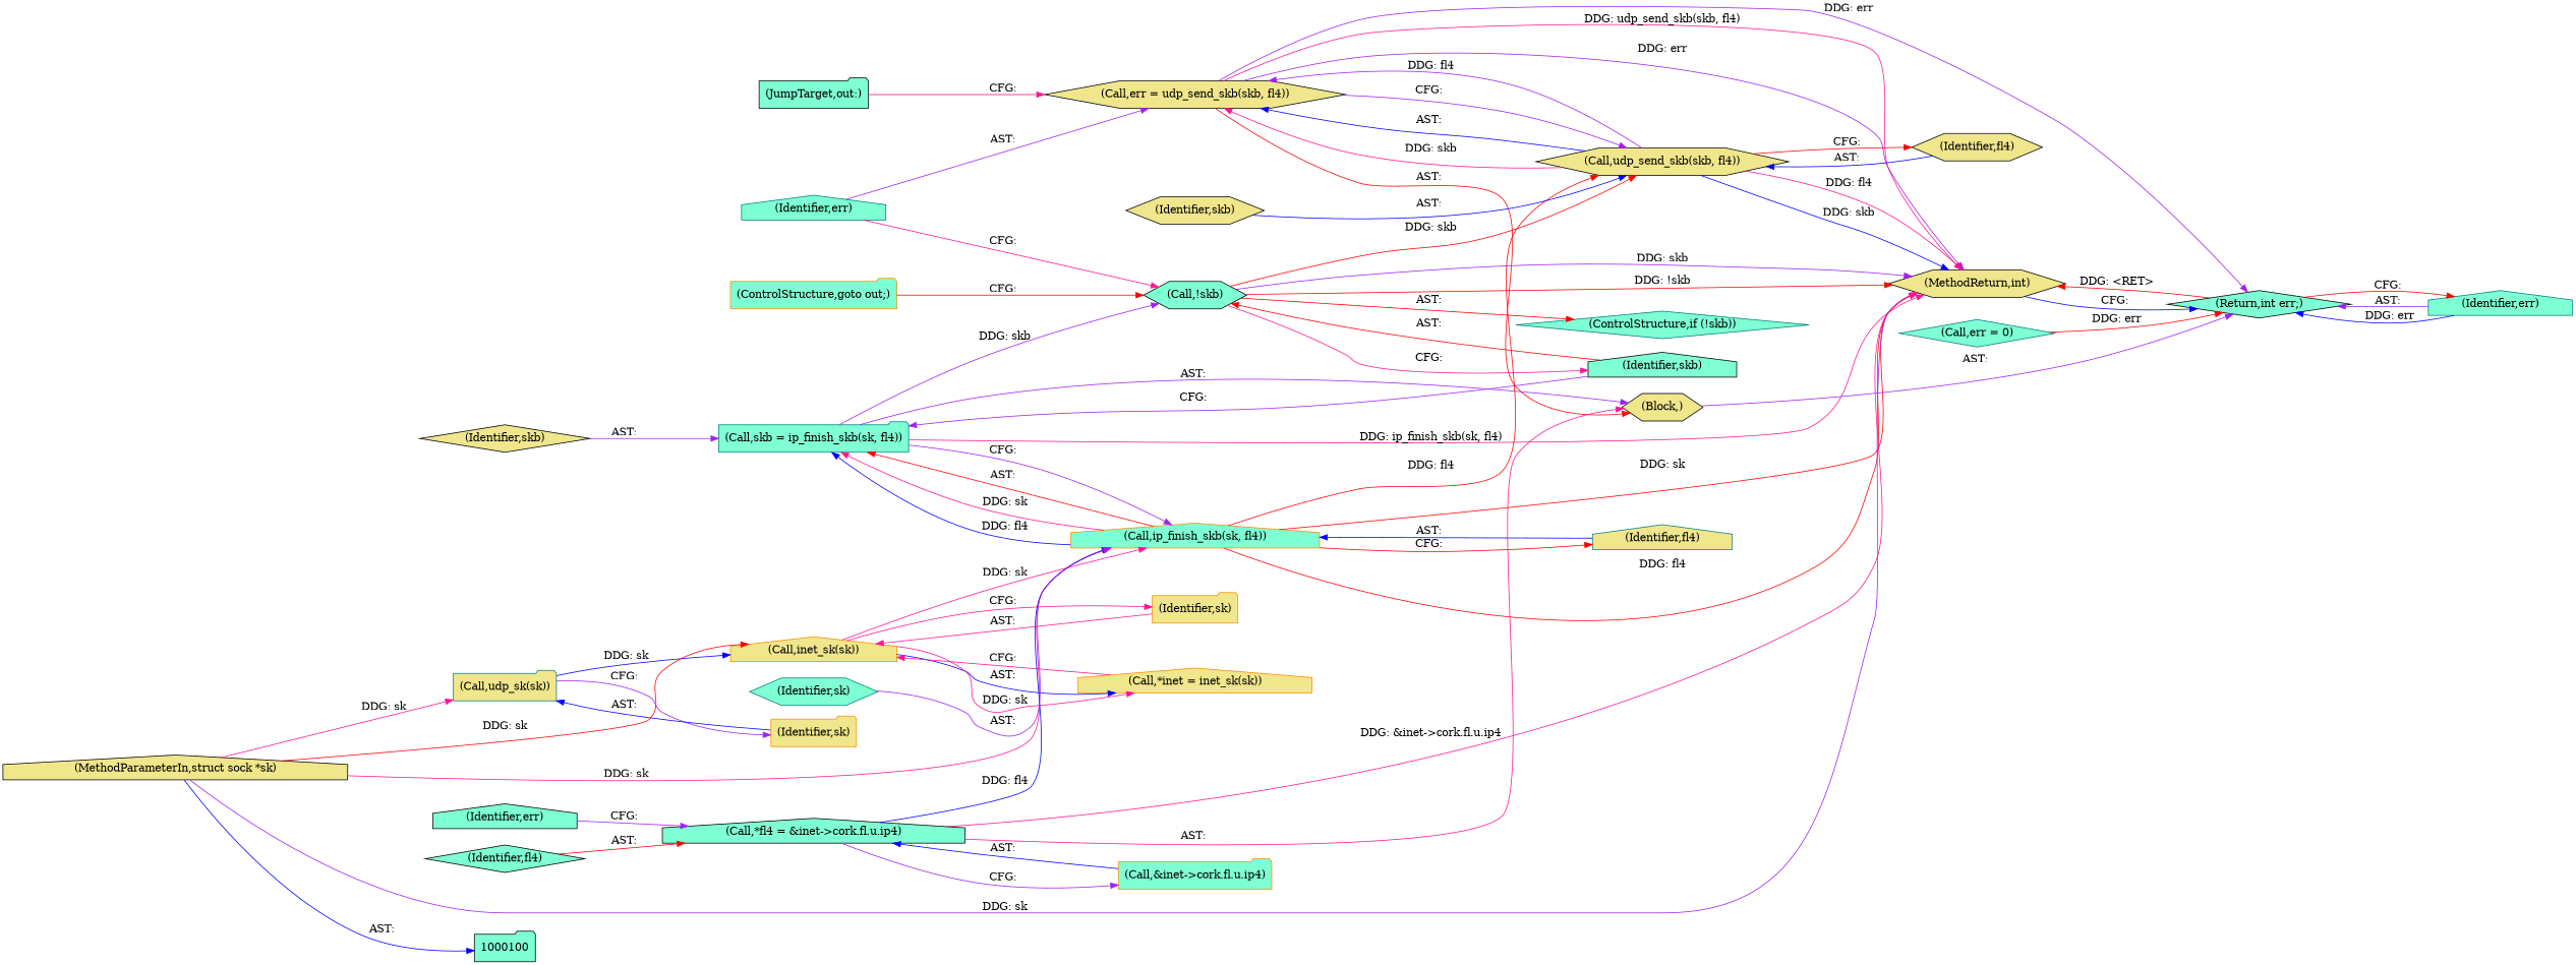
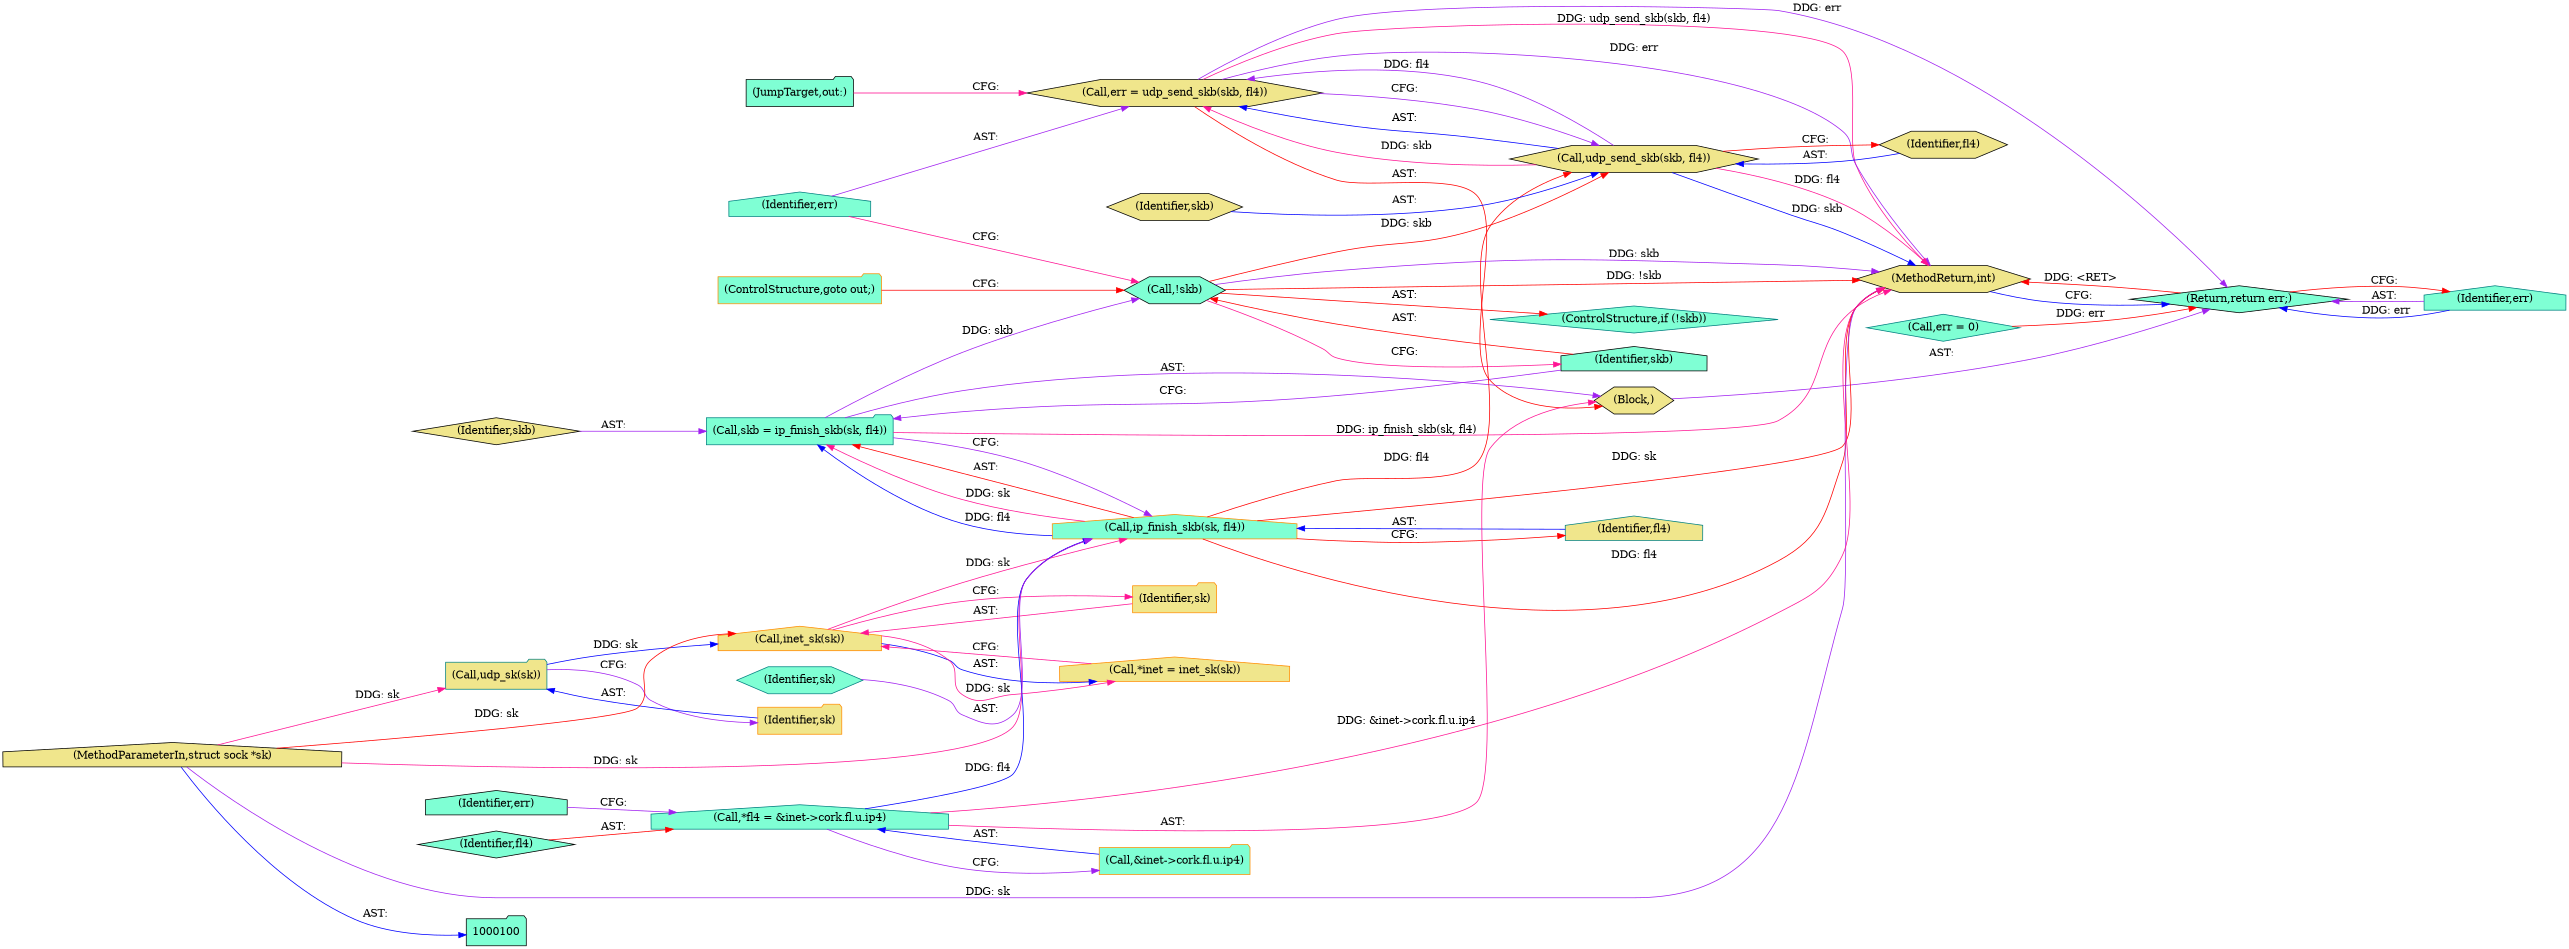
  digraph {
    rankdir=LR
    node [color=black fillcolor=aquamarine shape=house style=filled]
    edge [color=purple]
    n1 [fillcolor=khaki label="(Call,err = udp_send_skb(skb, fl4))" shape=hexagon]
    n2 [fillcolor=khaki label="(Call,udp_send_skb(skb, fl4))" shape=hexagon]
-   n3 [label="(Return,int err;)" shape=diamond]
+   n3 [label="(Return,return err;)" shape=diamond]
    n4 [fillcolor=khaki label="(MethodReturn,int)" shape=hexagon]
    n5 [fillcolor=khaki label="(Block,)" shape=hexagon]
    n6 [fillcolor=khaki label="(Identifier,fl4)" shape=hexagon]
    n7 [color=teal label="(Identifier,err)"]
    n8 [label="(Call,!skb)" shape=hexagon]
    n9 [color=teal label="(ControlStructure,if (!skb))" shape=diamond]
    n10 [label="(Identifier,skb)"]
    n11 [color=teal label="(Call,skb = ip_finish_skb(sk, fl4))" shape=folder]
    n12 [color=darkorange label="(Call,ip_finish_skb(sk, fl4))"]
    n13 [color=teal fillcolor=khaki label="(Identifier,fl4)"]
    n14 [color=darkorange fillcolor=khaki label="(Call,inet_sk(sk))"]
    n15 [color=darkorange fillcolor=khaki label="(Call,*inet = inet_sk(sk))"]
    n16 [color=darkorange fillcolor=khaki label="(Identifier,sk)" shape=folder]
    n17 [color=teal fillcolor=khaki label="(Call,udp_sk(sk))" shape=folder]
    n18 [color=darkorange fillcolor=khaki label="(Identifier,sk)" shape=folder]
    n19 [fillcolor=khaki label="(MethodParameterIn,struct sock *sk)"]
    1000100 [shape=folder]
-   n21 [label="(Call,*fl4 = &inet->cork.fl.u.ip4)"]
+   n21 [color=teal label="(Call,*fl4 = &inet->cork.fl.u.ip4)"]
    n22 [color=darkorange label="(Call,&inet->cork.fl.u.ip4)" shape=folder]
    n23 [color=darkorange label="(ControlStructure,goto out;)" shape=folder]
    n24 [label="(Identifier,err)"]
    n25 [label="(Identifier,fl4)" shape=diamond]
    n26 [label="(JumpTarget,out:)" shape=folder]
    n27 [fillcolor=khaki label="(Identifier,skb)" shape=hexagon]
    n28 [color=teal label="(Identifier,sk)" shape=hexagon]
    n29 [color=teal label="(Identifier,err)"]
    n30 [fillcolor=khaki label="(Identifier,skb)" shape=diamond]
    n31 [color=teal label="(Call,err = 0)" shape=diamond]
    n1 -> n2 [label="CFG: "]
    n1 -> n3 [label="DDG: err"]
    n1 -> n4 [color=deeppink label="DDG: udp_send_skb(skb, fl4)"]
    n1 -> n4 [label="DDG: err"]
    n1 -> n5 [color=red label="AST: "]
    n2 -> n1 [color=blue label="AST: "]
    n2 -> n1 [color=deeppink label="DDG: skb"]
    n2 -> n1 [label="DDG: fl4"]
    n2 -> n4 [color=blue label="DDG: skb"]
    n2 -> n4 [color=deeppink label="DDG: fl4"]
    n2 -> n6 [color=red label="CFG: "]
    n3 -> n4 [color=red label="DDG: <RET>"]
    n3 -> n7 [color=red label="CFG: "]
    n4 -> n3 [color=blue label="CFG: "]
    n5 -> n3 [label="AST: "]
    n6 -> n2 [color=blue label="AST: "]
    n7 -> n3 [label="AST: "]
    n7 -> n3 [color=blue label="DDG: err"]
    n8 -> n2 [color=red label="DDG: skb"]
    n8 -> n4 [label="DDG: skb"]
    n8 -> n4 [color=red label="DDG: !skb"]
    n8 -> n9 [color=red label="AST: "]
    n8 -> n10 [color=deeppink label="CFG: "]
    n10 -> n8 [color=red label="AST: "]
    n10 -> n11 [label="CFG: "]
    n11 -> n4 [color=deeppink label="DDG: ip_finish_skb(sk, fl4)"]
    n11 -> n5 [label="AST: "]
    n11 -> n8 [label="DDG: skb"]
    n11 -> n12 [label="CFG: "]
    n12 -> n2 [color=red label="DDG: fl4"]
    n12 -> n4 [color=red label="DDG: sk"]
    n12 -> n4 [color=red label="DDG: fl4"]
    n12 -> n11 [color=red label="AST: "]
    n12 -> n11 [color=deeppink label="DDG: sk"]
    n12 -> n11 [color=blue label="DDG: fl4"]
    n12 -> n13 [color=red label="CFG: "]
    n13 -> n12 [color=blue label="AST: "]
    n14 -> n12 [color=deeppink label="DDG: sk"]
    n14 -> n15 [color=blue label="AST: "]
    n14 -> n15 [color=deeppink label="DDG: sk"]
    n14 -> n16 [color=deeppink label="CFG: "]
    n15 -> n14 [color=deeppink label="CFG: "]
    n16 -> n14 [color=deeppink label="AST: "]
    n17 -> n14 [color=blue label="DDG: sk"]
    n17 -> n18 [label="CFG: "]
    n18 -> n17 [color=blue label="AST: "]
    n19 -> n4 [label="DDG: sk"]
    n19 -> n12 [color=deeppink label="DDG: sk"]
    n19 -> n14 [color=red label="DDG: sk"]
    n19 -> n17 [color=deeppink label="DDG: sk"]
    n19 -> 1000100 [color=blue label="AST: "]
    n21 -> n4 [color=deeppink label="DDG: &inet->cork.fl.u.ip4"]
    n21 -> n5 [color=deeppink label="AST: "]
    n21 -> n12 [color=blue label="DDG: fl4"]
    n21 -> n22 [label="CFG: "]
    n22 -> n21 [color=blue label="AST: "]
    n23 -> n8 [color=red label="CFG: "]
    n24 -> n21 [label="CFG: "]
    n25 -> n21 [color=red label="AST: "]
    n26 -> n1 [color=deeppink label="CFG: "]
    n27 -> n2 [color=blue label="AST: "]
    n28 -> n12 [label="AST: "]
    n29 -> n1 [label="AST: "]
    n29 -> n8 [color=deeppink label="CFG: "]
    n30 -> n11 [label="AST: "]
    n31 -> n3 [color=red label="DDG: err"]
  }
